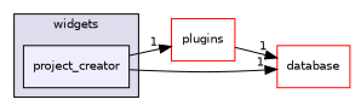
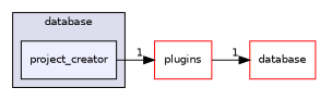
  digraph {
    compound=true
    rankdir=LR
    node [fillcolor=white fontname=Helvetica fontsize=10 shape=box style=filled color=red]
    edge [headlabel=1 labeldistance=1.5 labelfontname=Helvetica labelfontsize=10]
    n1 [fillcolor="#eeeeff" label=project_creator pencolor=black color=""]
    n2 [label=plugins]
    n3 [label=database]
    subgraph cluster_1 {
      bgcolor="#ddddee"
      fontname=Helvetica
      fontsize=10
-     label=widgets
+     label=database
      pencolor=black
      n1
    }
    n1 -> n2
-   n1 -> n3
    n2 -> n3
  }
